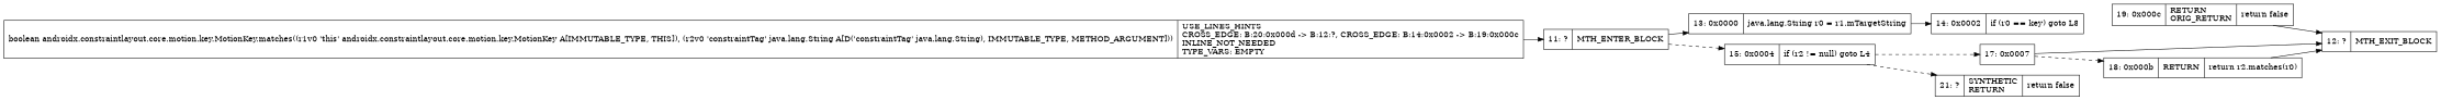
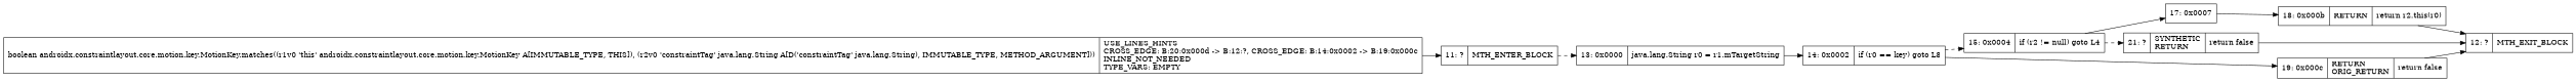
  digraph {
    rankdir=LR
    node [shape=record]
    n1 [label="{11\:\ ?|MTH_ENTER_BLOCK\l}"]
    n2 [label="{13\:\ 0x0000|java.lang.String r0 = r1.mTargetString\l}"]
    n3 [label="{14\:\ 0x0002|if (r0 == key) goto L8\l}"]
    n4 [label="{15\:\ 0x0004|if (r2 != null) goto L4\l}"]
    n5 [label="{19\:\ 0x000c|RETURN\lORIG_RETURN\l|return false\l}"]
    n6 [label="{17\:\ 0x0007}"]
    n7 [label="{21\:\ ?|SYNTHETIC\lRETURN\l|return false\l}"]
    n8 [label="{12\:\ ?|MTH_EXIT_BLOCK\l}"]
-   n9 [label="{18\:\ 0x000b|RETURN\l|return r2.matches(r0)\l}"]
+   n9 [label="{18\:\ 0x000b|RETURN\l|return r2.this(r0)\l}"]
    n10 [label="{boolean androidx.constraintlayout.core.motion.key.MotionKey.matches((r1v0 'this' androidx.constraintlayout.core.motion.key.MotionKey A[IMMUTABLE_TYPE, THIS]), (r2v0 'constraintTag' java.lang.String A[D('constraintTag' java.lang.String), IMMUTABLE_TYPE, METHOD_ARGUMENT]))  | USE_LINES_HINTS\lCROSS_EDGE: B:20:0x000d \-\> B:12:?, CROSS_EDGE: B:14:0x0002 \-\> B:19:0x000c\lINLINE_NOT_NEEDED\lTYPE_VARS: EMPTY\l}"]
-   n1 -> n2
+   n1 -> n2 [style=dashed]
    n2 -> n3
-   n1 -> n4 [style=dashed]
-   n4 -> n6 [style=dashed]
+   n3 -> n4 [style=dashed]
+   n3 -> n5
+   n4 -> n6
    n4 -> n7 [style=dashed]
    n5 -> n8
-   n6 -> n9 [style=dashed]
-   n6 -> n8
+   n6 -> n9
+   n7 -> n8
    n9 -> n8
    n10 -> n1
  }
